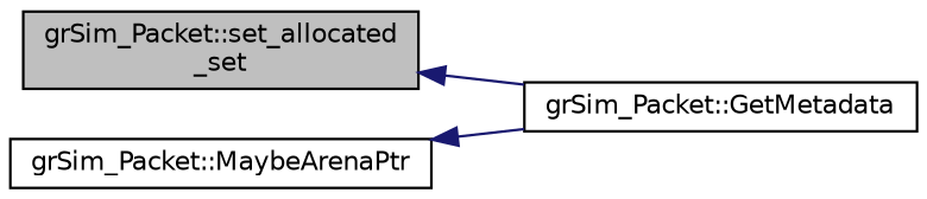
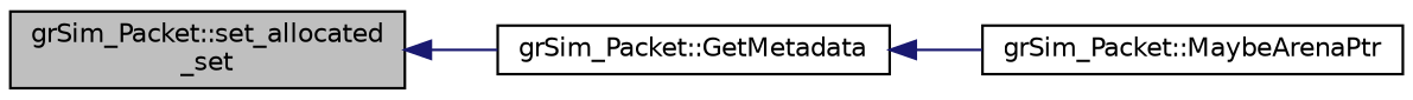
  digraph {
    rankdir=LR
    node [color=black fillcolor=white fontname=Helvetica fontsize=10 shape=record style=filled]
    edge [color=midnightblue dir=back fontname=Helvetica fontsize=10 labelfontname=Helvetica labelfontsize=10 style=solid]
    n1 [fillcolor=grey75 fontcolor=black height=0.2 label="grSim_Packet::set_allocated\l_set" width=0.4]
    n2 [height=0.2 label="grSim_Packet::GetMetadata" width=0.4]
    n3 [height=0.2 label="grSim_Packet::MaybeArenaPtr" width=0.4]
    n1 -> n2
-   n3 -> n2
+   n2 -> n3
  }
